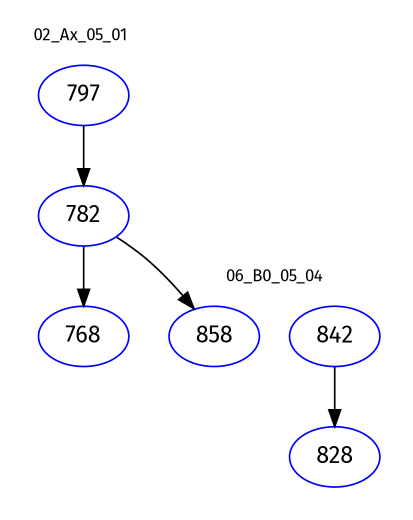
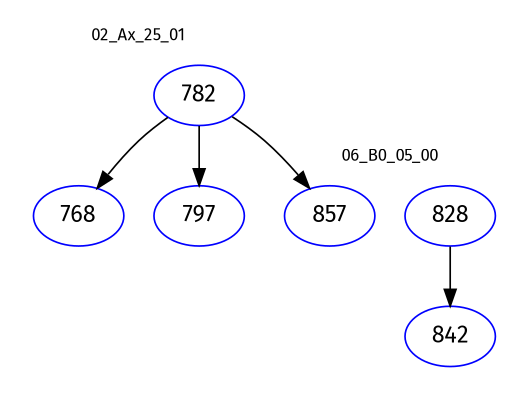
  digraph {
    fontname="Fira Sans"
    node [color=blue fontname="Fira Sans"]
    edge [color=black fontname="Fira Sans"]
    n1 [label=782]
    n2 [label=768]
    n3 [label=797]
    n4 [label=842]
    n5 [label=828]
-   n6 [label=858]
+   n6 [label=857]
    subgraph cluster_1 {
      color=white
      fontsize=10
-     label="02_Ax_05_01"
+     label="02_Ax_25_01"
      n1
      n2
      n3
    }
    subgraph cluster_2 {
      color=white
      fontsize=10
-     label="06_B0_05_04"
+     label="06_B0_05_00"
      n4
      n5
      n6
    }
    n1 -> n2
-   n3 -> n1
+   n1 -> n3
    n1 -> n6
-   n4 -> n5
+   n5 -> n4
  }
